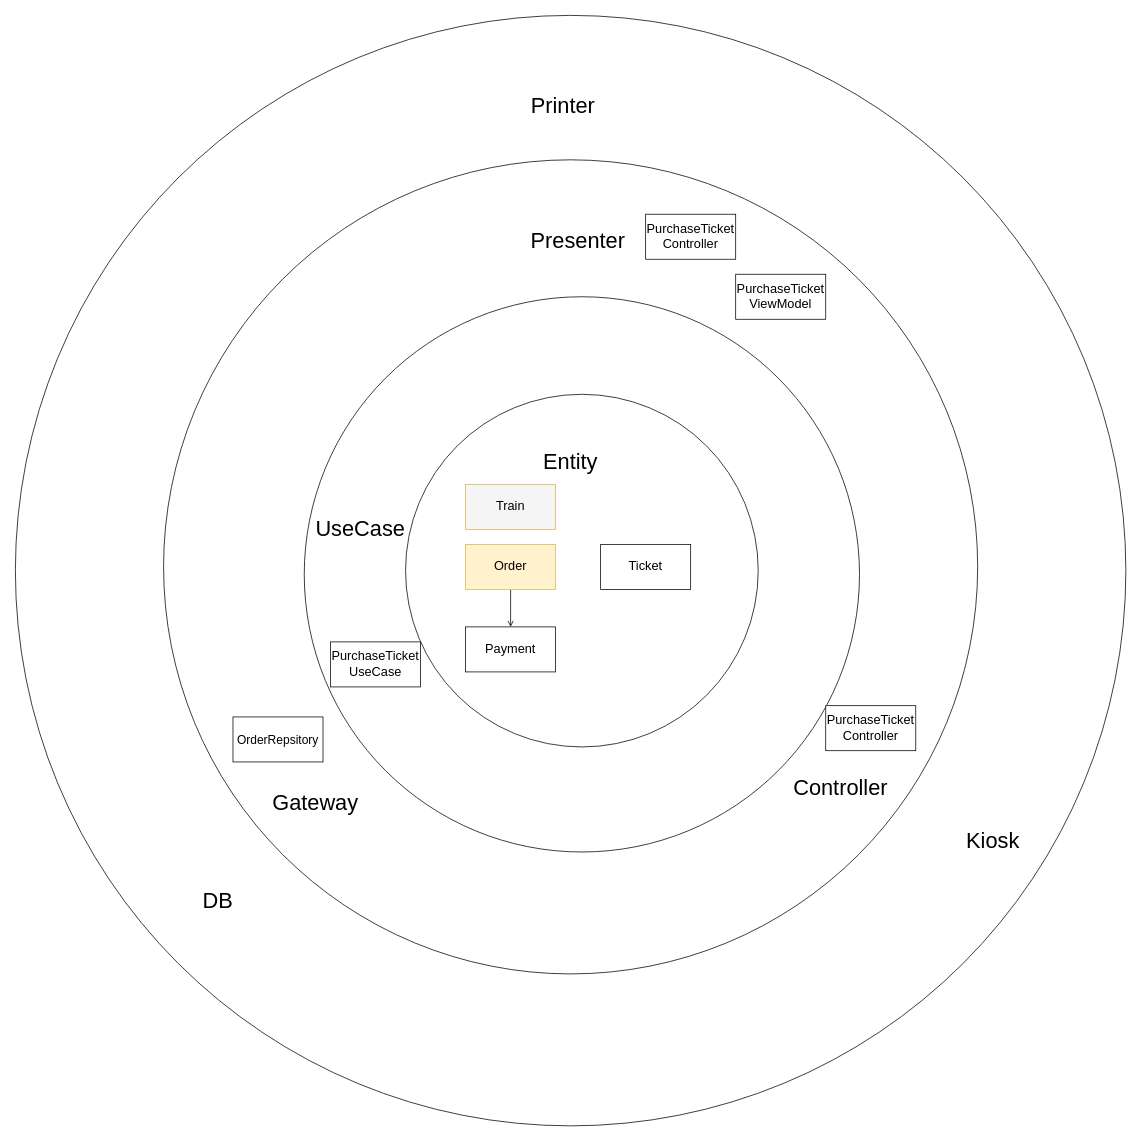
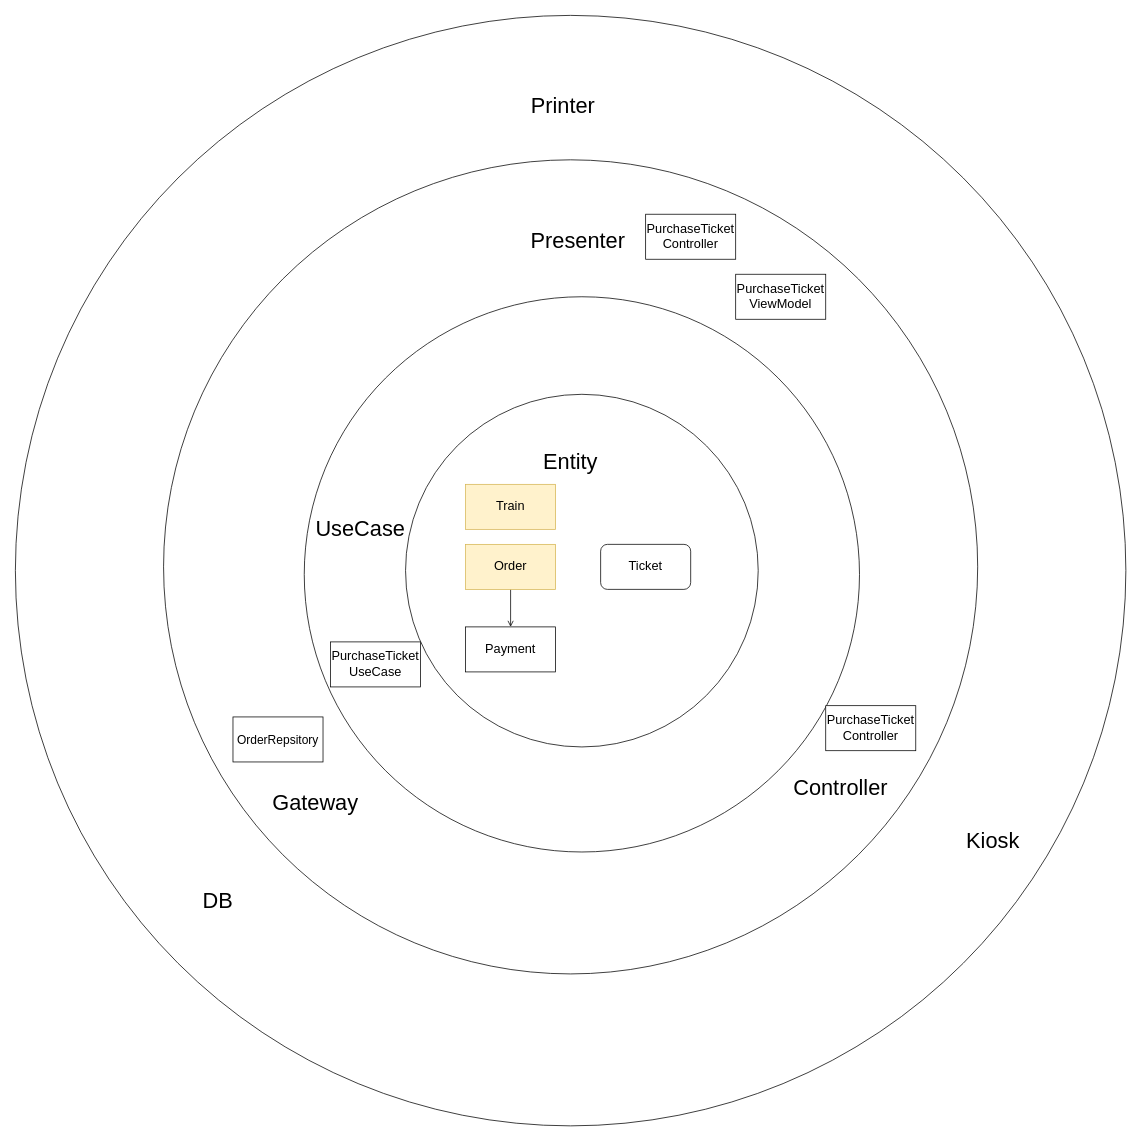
  <mxCell id="0" />
  <mxCell id="1" parent="0" />
  <mxCell id="2" value="" style="ellipse;whiteSpace=wrap;html=1;aspect=fixed;" parent="1" vertex="1"><mxGeometry x="20" y="20" width="1480" height="1480" as="geometry" /></mxCell>
  <mxCell id="3" value="" style="ellipse;whiteSpace=wrap;html=1;aspect=fixed;" parent="1" vertex="1"><mxGeometry x="217.5" y="212.5" width="1085" height="1085" as="geometry" /></mxCell>
  <mxCell id="4" value="" style="ellipse;whiteSpace=wrap;html=1;aspect=fixed;" parent="1" vertex="1"><mxGeometry x="405" y="395" width="740" height="740" as="geometry" /></mxCell>
  <mxCell id="5" value="" style="ellipse;whiteSpace=wrap;html=1;aspect=fixed;" parent="1" vertex="1"><mxGeometry y="525" width="470" height="470" as="geometry" x="540" /></mxCell>
  <mxCell id="6" style="edgeStyle=orthogonalEdgeStyle;rounded=0;orthogonalLoop=1;jettySize=auto;html=1;endArrow=open;" parent="1" source="7" target="9" edge="1"><mxGeometry relative="1" as="geometry" /></mxCell>
  <mxCell id="7" value="&lt;font style=&quot;font-size: 17px&quot;&gt;Order&lt;/font&gt;" style="rounded=0;whiteSpace=wrap;html=1;fillColor=#fff2cc;strokeColor=#d6b656;" parent="1" vertex="1"><mxGeometry x="620" y="725" width="120" height="60" as="geometry" /></mxCell>
- <mxCell id="8" value="&lt;font style=&quot;font-size: 17px&quot;&gt;Ticket&lt;/font&gt;" style="rounded=0;whiteSpace=wrap;html=1;" parent="1" vertex="1"><mxGeometry x="800" y="725" width="120" height="60" as="geometry" /></mxCell>
+ <mxCell id="8" value="&lt;font style=&quot;font-size: 17px&quot;&gt;Ticket&lt;/font&gt;" style="whiteSpace=wrap;html=1;rounded=1;" parent="1" vertex="1"><mxGeometry x="800" y="725" width="120" height="60" as="geometry" /></mxCell>
  <mxCell id="9" value="&lt;font style=&quot;font-size: 17px&quot;&gt;Payment&lt;/font&gt;" style="rounded=0;whiteSpace=wrap;html=1;" parent="1" vertex="1"><mxGeometry x="620" y="835" width="120" height="60" as="geometry" /></mxCell>
  <mxCell id="10" value="&lt;font style=&quot;font-size: 29px&quot;&gt;Entity&lt;/font&gt;" style="text;html=1;strokeColor=none;fillColor=none;align=center;verticalAlign=middle;whiteSpace=wrap;rounded=0;" parent="1" vertex="1"><mxGeometry x="740" y="605" width="40" height="20" as="geometry" /></mxCell>
  <mxCell id="11" value="&lt;font style=&quot;font-size: 29px&quot;&gt;UseCase&lt;/font&gt;" style="text;html=1;strokeColor=none;fillColor=none;align=center;verticalAlign=middle;whiteSpace=wrap;rounded=0;" parent="1" vertex="1"><mxGeometry x="460" y="695" width="40" height="20" as="geometry" /></mxCell>
  <mxCell id="12" style="edgeStyle=orthogonalEdgeStyle;rounded=0;orthogonalLoop=1;jettySize=auto;html=1;exitX=0.5;exitY=1;exitDx=0;exitDy=0;" parent="1" source="11" target="11" edge="1"><mxGeometry relative="1" as="geometry" /></mxCell>
  <mxCell id="13" value="&lt;font style=&quot;font-size: 17px&quot;&gt;PurchaseTicket&lt;br&gt;UseCase&lt;/font&gt;" style="rounded=0;whiteSpace=wrap;html=1;" parent="1" vertex="1"><mxGeometry x="440" y="855" width="120" height="60" as="geometry" /></mxCell>
  <mxCell id="14" value="&lt;span style=&quot;font-size: 29px&quot;&gt;Gateway&lt;/span&gt;" style="text;html=1;strokeColor=none;fillColor=none;align=center;verticalAlign=middle;whiteSpace=wrap;rounded=0;" parent="1" vertex="1"><mxGeometry x="400" y="985" width="40" height="170" as="geometry" /></mxCell>
  <mxCell id="15" value="&lt;span style=&quot;font-size: 29px&quot;&gt;Controller&lt;/span&gt;" style="text;html=1;strokeColor=none;fillColor=none;align=center;verticalAlign=middle;whiteSpace=wrap;rounded=0;" parent="1" vertex="1"><mxGeometry x="1100" y="965" width="40" height="170" as="geometry" /></mxCell>
  <mxCell id="16" value="&lt;span style=&quot;font-size: 29px&quot;&gt;Presenter&lt;/span&gt;" style="text;html=1;strokeColor=none;fillColor=none;align=center;verticalAlign=middle;whiteSpace=wrap;rounded=0;" parent="1" vertex="1"><mxGeometry x="750" y="235" width="40" height="170" as="geometry" /></mxCell>
  <mxCell id="17" value="&lt;span style=&quot;font-size: 29px&quot;&gt;Kiosk&lt;/span&gt;" style="text;html=1;strokeColor=none;fillColor=none;align=center;verticalAlign=middle;whiteSpace=wrap;rounded=0;" parent="1" vertex="1"><mxGeometry x="1302.5" y="1035" width="40" height="170" as="geometry" /></mxCell>
  <mxCell id="18" value="&lt;span style=&quot;font-size: 29px&quot;&gt;DB&lt;/span&gt;" style="text;html=1;strokeColor=none;fillColor=none;align=center;verticalAlign=middle;whiteSpace=wrap;rounded=0;" parent="1" vertex="1"><mxGeometry x="270" y="1115" width="40" height="170" as="geometry" /></mxCell>
  <mxCell id="19" value="&lt;font style=&quot;font-size: 16px&quot;&gt;OrderRepsitory&lt;/font&gt;" style="rounded=0;whiteSpace=wrap;html=1;" parent="1" vertex="1"><mxGeometry x="310" y="955" width="120" height="60" as="geometry" /></mxCell>
  <mxCell id="20" value="&lt;font style=&quot;font-size: 17px&quot;&gt;PurchaseTicket&lt;br&gt;Controller&lt;span style=&quot;color: rgba(0 , 0 , 0 , 0) ; font-family: monospace ; font-size: 0px&quot;&gt;%3CmxGraphModel%3E%3Croot%3E%3CmxCell%20id%3D%220%22%2F%3E%3CmxCell%20id%3D%221%22%20parent%3D%220%22%2F%3E%3CmxCell%20id%3D%222%22%20value%3D%22%26lt%3Bfont%20style%3D%26quot%3Bfont-size%3A%2017px%26quot%3B%26gt%3BPurchaseTicket%26lt%3Bbr%26gt%3BUseCase%26lt%3B%2Ffont%26gt%3B%22%20style%3D%22rounded%3D0%3BwhiteSpace%3Dwrap%3Bhtml%3D1%3B%22%20vertex%3D%221%22%20parent%3D%221%22%3E%3CmxGeometry%20x%3D%22-100%22%20y%3D%22470%22%20width%3D%22120%22%20height%3D%2260%22%20as%3D%22geometry%22%2F%3E%3C%2FmxCell%3E%3C%2Froot%3E%3C%2FmxGraphModel%3E&lt;/span&gt;&lt;br&gt;&lt;/font&gt;" style="rounded=0;whiteSpace=wrap;html=1;" parent="1" vertex="1"><mxGeometry x="1100" y="940" width="120" height="60" as="geometry" /></mxCell>
  <mxCell id="21" value="&lt;font style=&quot;font-size: 17px&quot;&gt;PurchaseTicket&lt;br&gt;Controller&lt;span style=&quot;color: rgba(0 , 0 , 0 , 0) ; font-family: monospace ; font-size: 0px&quot;&gt;%3CmxGraphModel%3E%3Croot%3E%3CmxCell%20id%3D%220%22%2F%3E%3CmxCell%20id%3D%221%22%20parent%3D%220%22%2F%3E%3CmxCell%20id%3D%222%22%20value%3D%22%26lt%3Bfont%20style%3D%26quot%3Bfont-size%3A%2017px%26quot%3B%26gt%3BPurchaseTicket%26lt%3Bbr%26gt%3BUseCase%26lt%3B%2Ffont%26gt%3B%22%20style%3D%22rounded%3D0%3BwhiteSpace%3Dwrap%3Bhtml%3D1%3B%22%20vertex%3D%221%22%20parent%3D%221%22%3E%3CmxGeometry%20x%3D%22-100%22%20y%3D%22470%22%20width%3D%22120%22%20height%3D%2260%22%20as%3D%22geometry%22%2F%3E%3C%2FmxCell%3E%3C%2Froot%3E%3C%2FmxGraphModel%3E&lt;/span&gt;&lt;br&gt;&lt;/font&gt;" style="rounded=0;whiteSpace=wrap;html=1;" parent="1" vertex="1"><mxGeometry x="860" y="285" width="120" height="60" as="geometry" /></mxCell>
  <mxCell id="22" value="&lt;font&gt;&lt;span style=&quot;font-size: 17px&quot;&gt;PurchaseTicket&lt;/span&gt;&lt;br&gt;&lt;span style=&quot;font-size: 17px&quot;&gt;ViewModel&lt;/span&gt;&lt;span style=&quot;font-size: 0px ; color: rgba(0 , 0 , 0 , 0) ; font-family: monospace&quot;&gt;%3CmxGraphModel%3E%3Croot%3E%3CmxCell%20id%3D%220%22%2F%3E%3CmxCell%20id%3D%221%22%20parent%3D%220%22%2F%3E%3CmxCell%20id%3D%222%22%20value%3D%22%26lt%3Bfont%20style%3D%26quot%3Bfont-size%3A%2017px%26quot%3B%26gt%3BPurchaseTicket%26lt%3Bbr%26gt%3BUseCase%26lt%3B%2Ffont%26gt%3B%22%20style%3D%22rounded%3D0%3BwhiteSpace%3Dwrap%3Bhtml%3D1%3B%22%20vertex%3D%221%22%20parent%3D%221%22%3E%3CmxGeometry%20x%3D%22-100%22%20y%3D%22470%22%20width%3D%22120%22%20height%3D%2260%22%20as%3D%22geometry%22%2F%3E%3C%2FmxCell%3E%3C%2Froot%3E%3C%2FmxGraphModel%3E&lt;/span&gt;&lt;br&gt;&lt;/font&gt;" style="rounded=0;whiteSpace=wrap;html=1;" parent="1" vertex="1"><mxGeometry x="980" y="365" width="120" height="60" as="geometry" /></mxCell>
- <mxCell id="23" value="&lt;font style=&quot;font-size: 17px&quot;&gt;Train&lt;/font&gt;" style="rounded=0;whiteSpace=wrap;html=1;fillColor=#f5f5f5;strokeColor=#d6b656;" vertex="1" parent="1"><mxGeometry x="620" y="645" width="120" height="60" as="geometry" /></mxCell>
+ <mxCell id="23" value="&lt;font style=&quot;font-size: 17px&quot;&gt;Train&lt;/font&gt;" style="rounded=0;whiteSpace=wrap;html=1;fillColor=#fff2cc;strokeColor=#d6b656;" vertex="1" parent="1"><mxGeometry x="620" y="645" width="120" height="60" as="geometry" /></mxCell>
  <mxCell id="24" value="&lt;span style=&quot;font-size: 29px&quot;&gt;Printer&lt;/span&gt;" style="text;html=1;strokeColor=none;fillColor=none;align=center;verticalAlign=middle;whiteSpace=wrap;rounded=0;" vertex="1" parent="1"><mxGeometry x="730" y="55" width="40" height="170" as="geometry" /></mxCell>
